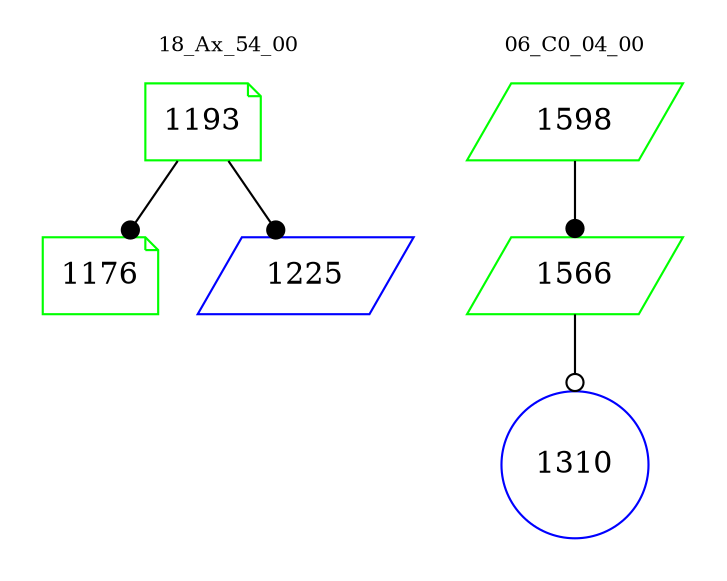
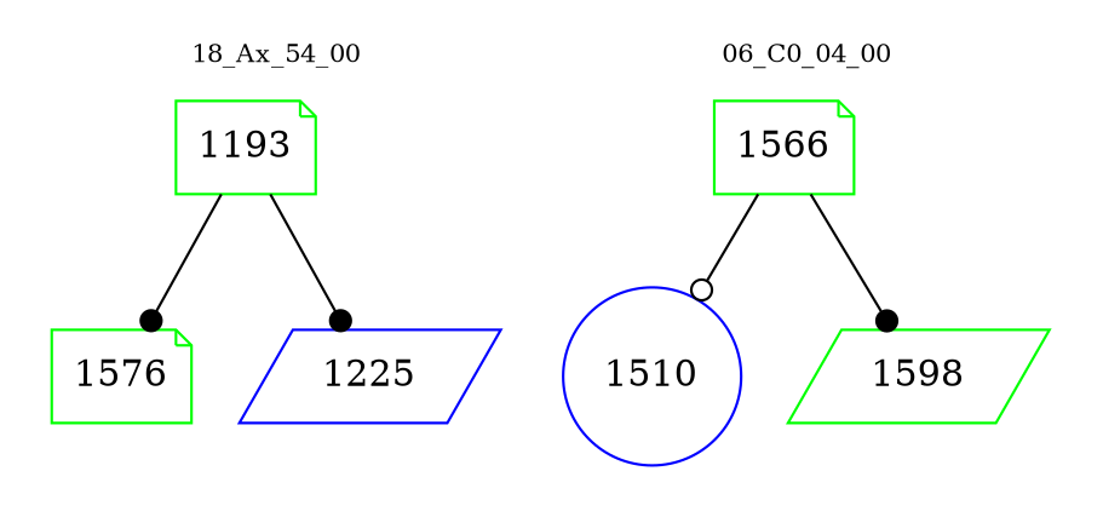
  digraph {
    node [color=green shape=note]
    edge [arrowhead=dot color=black]
    n1 [label=1193]
-   n2 [label=1176]
+   n2 [label=1576]
    n3 [color=blue label=1225 shape=parallelogram]
-   n4 [label=1566 shape=parallelogram]
-   n5 [color=blue label=1310 shape=circle]
+   n4 [label=1566]
+   n5 [color=blue label=1510 shape=circle]
    n6 [label=1598 shape=parallelogram]
    subgraph cluster_1 {
      color=white
      fontsize=10
      label="18_Ax_54_00"
      n1
      n2
      n3
    }
    subgraph cluster_2 {
      color=white
      fontsize=10
      label="06_C0_04_00"
      n4
      n5
      n6
    }
    n1 -> n2
    n1 -> n3
    n4 -> n5 [arrowhead=odot]
-   n6 -> n4
+   n4 -> n6
  }
